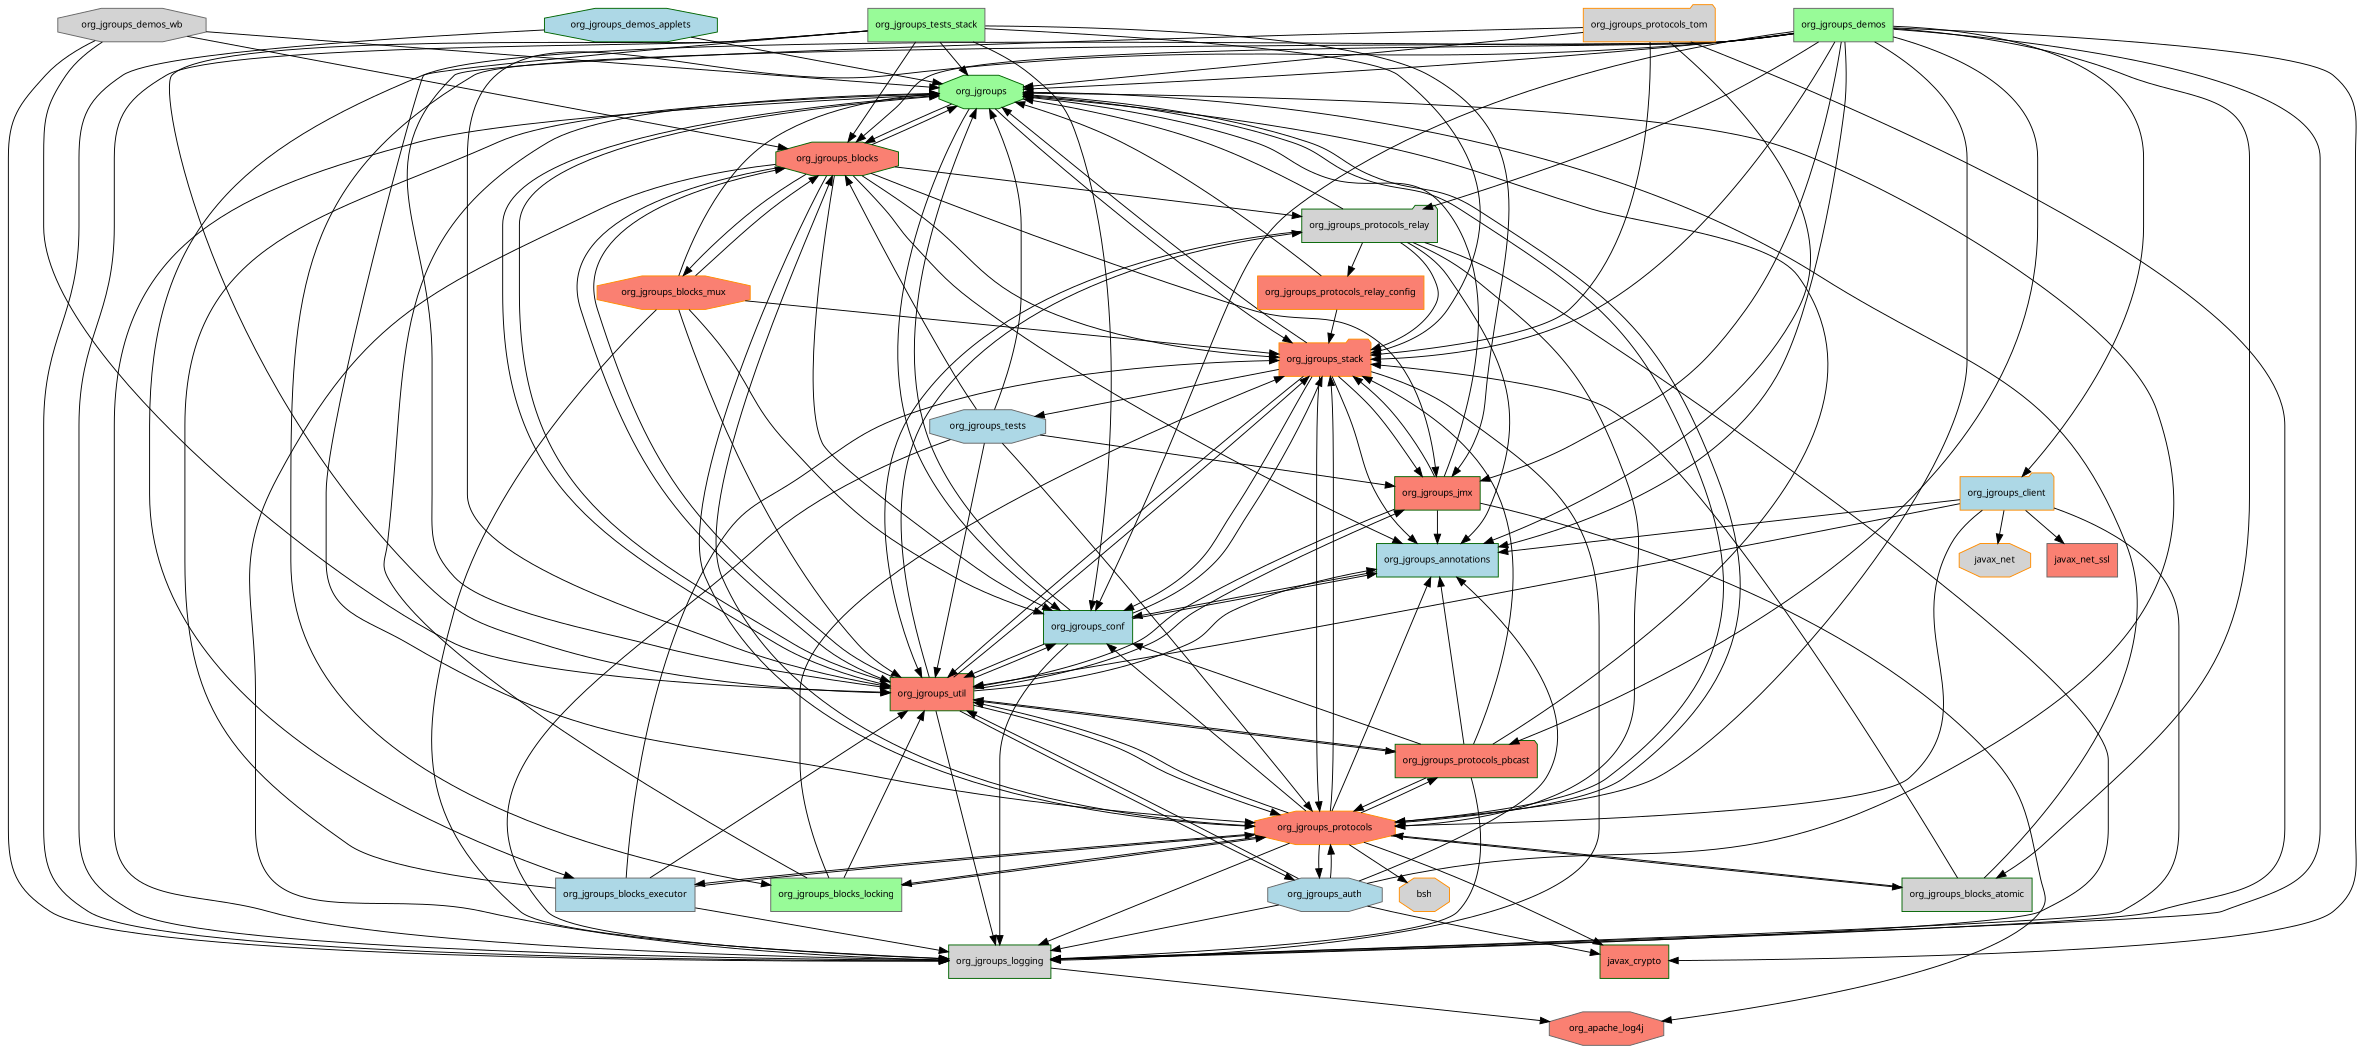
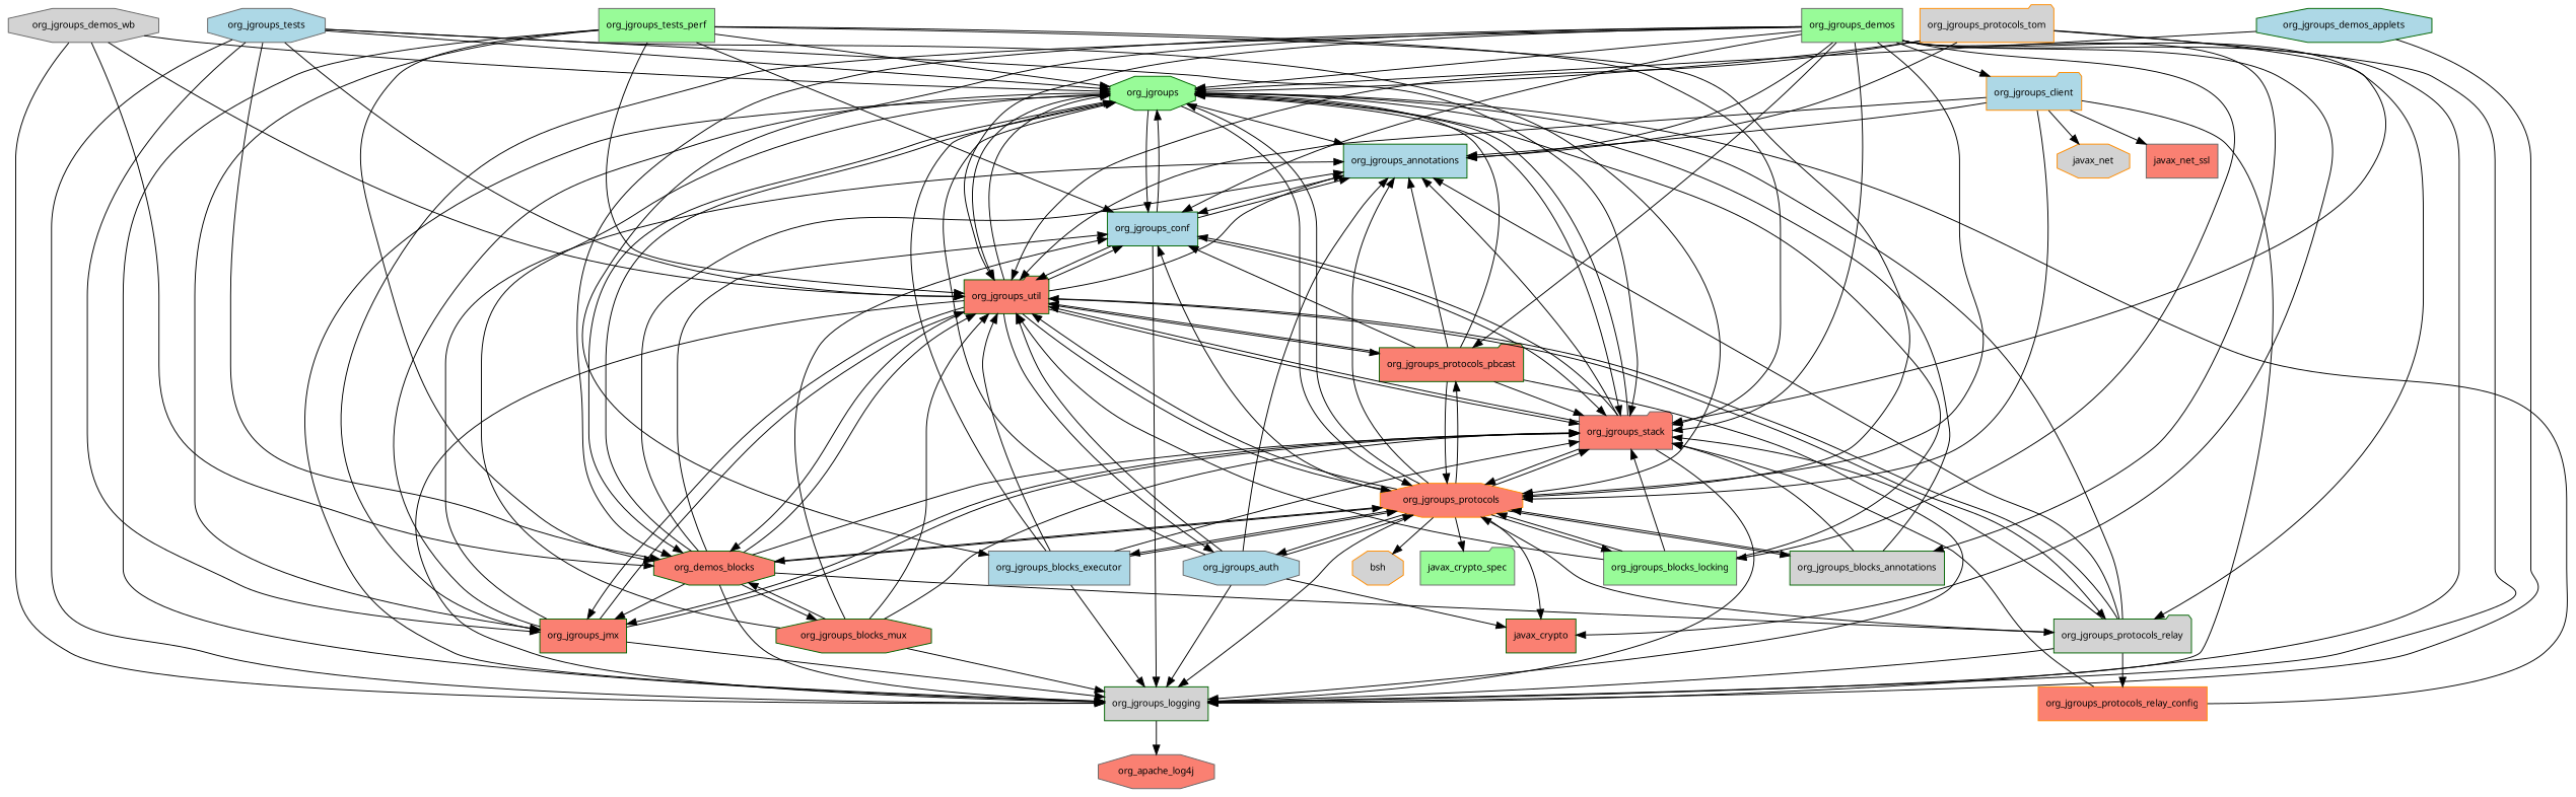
  digraph {
    fontname="Noto Sans"
    node [color=darkgreen fillcolor=salmon fontname="Noto Sans" fontsize=10.0 shape=box style=filled]
    edge [fontname="Noto Sans"]
    org_jgroups [fillcolor=palegreen shape=octagon]
    org_jgroups_annotations [fillcolor=lightblue]
-   org_jgroups_blocks [shape=octagon]
+   org_jgroups_blocks [shape=octagon label=org_demos_blocks]
    org_jgroups_conf [fillcolor=lightblue]
    org_jgroups_logging [fillcolor=lightgrey]
    org_jgroups_protocols [color=darkorange shape=octagon]
-   org_jgroups_stack [color=darkorange shape=folder]
+   org_jgroups_stack [color=gray40 shape=folder]
    org_jgroups_util [shape=folder]
-   org_jgroups_blocks_mux [color=darkorange shape=octagon]
+   org_jgroups_blocks_mux [shape=octagon]
    org_jgroups_jmx
    org_jgroups_protocols_relay [fillcolor=lightgrey shape=folder]
    org_apache_log4j [color=gray40 shape=octagon]
    org_jgroups_auth [color=gray40 fillcolor=lightblue shape=octagon]
    javax_crypto
-   org_jgroups_blocks_atomic [fillcolor=lightgrey]
+   org_jgroups_blocks_atomic [fillcolor=lightgrey label=org_jgroups_blocks_annotations]
    org_jgroups_blocks_executor [color=gray40 fillcolor=lightblue]
    org_jgroups_blocks_locking [color=gray40 fillcolor=palegreen]
    org_jgroups_protocols_pbcast [shape=folder]
    bsh [color=darkorange fillcolor=lightgrey shape=octagon]
+   javax_crypto_spec [color=gray40 fillcolor=palegreen shape=folder]
    org_jgroups_protocols_relay_config [color=darkorange]
    org_jgroups_client [color=darkorange fillcolor=lightblue shape=folder]
    javax_net [color=darkorange fillcolor=lightgrey shape=octagon]
    javax_net_ssl [color=gray40]
    org_jgroups_demos [color=gray40 fillcolor=palegreen]
    org_jgroups_demos_applets [fillcolor=lightblue shape=octagon]
    org_jgroups_demos_wb [color=gray40 fillcolor=lightgrey shape=octagon]
    org_jgroups_protocols_tom [color=darkorange fillcolor=lightgrey shape=folder]
    org_jgroups_tests [color=gray40 fillcolor=lightblue shape=octagon]
-   org_jgroups_tests_perf [color=gray40 fillcolor=palegreen label=org_jgroups_tests_stack]
+   org_jgroups_tests_perf [color=gray40 fillcolor=palegreen]
+   org_jgroups -> org_jgroups_annotations
    org_jgroups -> org_jgroups_blocks
    org_jgroups -> org_jgroups_conf
    org_jgroups -> org_jgroups_logging
    org_jgroups -> org_jgroups_protocols
    org_jgroups -> org_jgroups_stack
    org_jgroups -> org_jgroups_util
    org_jgroups_annotations -> org_jgroups_conf
    org_jgroups_blocks -> org_jgroups
    org_jgroups_blocks -> org_jgroups_annotations
    org_jgroups_blocks -> org_jgroups_conf
    org_jgroups_blocks -> org_jgroups_logging
    org_jgroups_blocks -> org_jgroups_protocols
    org_jgroups_blocks -> org_jgroups_stack
    org_jgroups_blocks -> org_jgroups_util
    org_jgroups_blocks -> org_jgroups_blocks_mux
    org_jgroups_blocks -> org_jgroups_jmx
    org_jgroups_blocks -> org_jgroups_protocols_relay
    org_jgroups_conf -> org_jgroups
    org_jgroups_conf -> org_jgroups_annotations
    org_jgroups_conf -> org_jgroups_logging
    org_jgroups_conf -> org_jgroups_stack
    org_jgroups_conf -> org_jgroups_util
    org_jgroups_logging -> org_apache_log4j
    org_jgroups_protocols -> org_jgroups
    org_jgroups_protocols -> org_jgroups_annotations
    org_jgroups_protocols -> org_jgroups_blocks
    org_jgroups_protocols -> org_jgroups_conf
    org_jgroups_protocols -> org_jgroups_logging
    org_jgroups_protocols -> org_jgroups_stack
    org_jgroups_protocols -> org_jgroups_util
    org_jgroups_protocols -> org_jgroups_auth
    org_jgroups_protocols -> javax_crypto
    org_jgroups_protocols -> org_jgroups_blocks_atomic
    org_jgroups_protocols -> org_jgroups_blocks_executor
    org_jgroups_protocols -> org_jgroups_blocks_locking
    org_jgroups_protocols -> org_jgroups_protocols_pbcast
    org_jgroups_protocols -> bsh
+   org_jgroups_protocols -> javax_crypto_spec
    org_jgroups_stack -> org_jgroups
    org_jgroups_stack -> org_jgroups_annotations
    org_jgroups_stack -> org_jgroups_conf
    org_jgroups_stack -> org_jgroups_logging
    org_jgroups_stack -> org_jgroups_protocols
    org_jgroups_stack -> org_jgroups_util
    org_jgroups_stack -> org_jgroups_jmx
    org_jgroups_util -> org_jgroups
    org_jgroups_util -> org_jgroups_annotations
    org_jgroups_util -> org_jgroups_blocks
    org_jgroups_util -> org_jgroups_conf
    org_jgroups_util -> org_jgroups_logging
    org_jgroups_util -> org_jgroups_protocols
    org_jgroups_util -> org_jgroups_stack
    org_jgroups_util -> org_jgroups_jmx
    org_jgroups_util -> org_jgroups_protocols_relay
    org_jgroups_util -> org_jgroups_auth
    org_jgroups_util -> org_jgroups_protocols_pbcast
    org_jgroups_blocks_mux -> org_jgroups
    org_jgroups_blocks_mux -> org_jgroups_blocks
    org_jgroups_blocks_mux -> org_jgroups_conf
    org_jgroups_blocks_mux -> org_jgroups_logging
    org_jgroups_blocks_mux -> org_jgroups_stack
    org_jgroups_blocks_mux -> org_jgroups_util
    org_jgroups_jmx -> org_jgroups
    org_jgroups_jmx -> org_jgroups_annotations
-   org_jgroups_jmx -> org_apache_log4j
+   org_jgroups_jmx -> org_jgroups_logging
    org_jgroups_jmx -> org_jgroups_stack
    org_jgroups_jmx -> org_jgroups_util
    org_jgroups_protocols_relay -> org_jgroups
    org_jgroups_protocols_relay -> org_jgroups_annotations
    org_jgroups_protocols_relay -> org_jgroups_logging
    org_jgroups_protocols_relay -> org_jgroups_protocols
    org_jgroups_protocols_relay -> org_jgroups_stack
    org_jgroups_protocols_relay -> org_jgroups_util
    org_jgroups_protocols_relay -> org_jgroups_protocols_relay_config
    org_jgroups_auth -> org_jgroups
    org_jgroups_auth -> org_jgroups_annotations
    org_jgroups_auth -> org_jgroups_logging
    org_jgroups_auth -> org_jgroups_protocols
    org_jgroups_auth -> org_jgroups_util
    org_jgroups_auth -> javax_crypto
    org_jgroups_blocks_atomic -> org_jgroups
    org_jgroups_blocks_atomic -> org_jgroups_protocols
    org_jgroups_blocks_atomic -> org_jgroups_stack
    org_jgroups_blocks_executor -> org_jgroups
    org_jgroups_blocks_executor -> org_jgroups_logging
    org_jgroups_blocks_executor -> org_jgroups_protocols
    org_jgroups_blocks_executor -> org_jgroups_stack
    org_jgroups_blocks_executor -> org_jgroups_util
    org_jgroups_blocks_locking -> org_jgroups
    org_jgroups_blocks_locking -> org_jgroups_protocols
    org_jgroups_blocks_locking -> org_jgroups_stack
    org_jgroups_blocks_locking -> org_jgroups_util
    org_jgroups_protocols_pbcast -> org_jgroups
    org_jgroups_protocols_pbcast -> org_jgroups_annotations
    org_jgroups_protocols_pbcast -> org_jgroups_conf
    org_jgroups_protocols_pbcast -> org_jgroups_logging
    org_jgroups_protocols_pbcast -> org_jgroups_protocols
    org_jgroups_protocols_pbcast -> org_jgroups_stack
    org_jgroups_protocols_pbcast -> org_jgroups_util
    org_jgroups_protocols_relay_config -> org_jgroups
    org_jgroups_protocols_relay_config -> org_jgroups_stack
    org_jgroups_client -> org_jgroups_annotations
    org_jgroups_client -> org_jgroups_logging
    org_jgroups_client -> org_jgroups_protocols
    org_jgroups_client -> org_jgroups_util
    org_jgroups_client -> javax_net
    org_jgroups_client -> javax_net_ssl
    org_jgroups_demos -> org_jgroups
    org_jgroups_demos -> org_jgroups_annotations
    org_jgroups_demos -> org_jgroups_blocks
    org_jgroups_demos -> org_jgroups_conf
    org_jgroups_demos -> org_jgroups_logging
    org_jgroups_demos -> org_jgroups_protocols
    org_jgroups_demos -> org_jgroups_stack
    org_jgroups_demos -> org_jgroups_util
    org_jgroups_demos -> org_jgroups_jmx
    org_jgroups_demos -> org_jgroups_protocols_relay
    org_jgroups_demos -> javax_crypto
    org_jgroups_demos -> org_jgroups_blocks_atomic
    org_jgroups_demos -> org_jgroups_blocks_executor
    org_jgroups_demos -> org_jgroups_blocks_locking
    org_jgroups_demos -> org_jgroups_protocols_pbcast
    org_jgroups_demos -> org_jgroups_client
    org_jgroups_demos_applets -> org_jgroups
    org_jgroups_demos_applets -> org_jgroups_logging
    org_jgroups_demos_wb -> org_jgroups
    org_jgroups_demos_wb -> org_jgroups_blocks
    org_jgroups_demos_wb -> org_jgroups_logging
    org_jgroups_demos_wb -> org_jgroups_util
    org_jgroups_protocols_tom -> org_jgroups
    org_jgroups_protocols_tom -> org_jgroups_annotations
    org_jgroups_protocols_tom -> org_jgroups_logging
    org_jgroups_protocols_tom -> org_jgroups_stack
    org_jgroups_protocols_tom -> org_jgroups_util
    org_jgroups_tests -> org_jgroups
    org_jgroups_tests -> org_jgroups_blocks
    org_jgroups_tests -> org_jgroups_logging
    org_jgroups_tests -> org_jgroups_protocols
-   org_jgroups_stack -> org_jgroups_tests
+   org_jgroups_tests -> org_jgroups_stack
    org_jgroups_tests -> org_jgroups_util
    org_jgroups_tests -> org_jgroups_jmx
    org_jgroups_tests_perf -> org_jgroups
    org_jgroups_tests_perf -> org_jgroups_blocks
    org_jgroups_tests_perf -> org_jgroups_conf
    org_jgroups_tests_perf -> org_jgroups_logging
    org_jgroups_tests_perf -> org_jgroups_protocols
    org_jgroups_tests_perf -> org_jgroups_stack
    org_jgroups_tests_perf -> org_jgroups_util
    org_jgroups_tests_perf -> org_jgroups_jmx
  }
